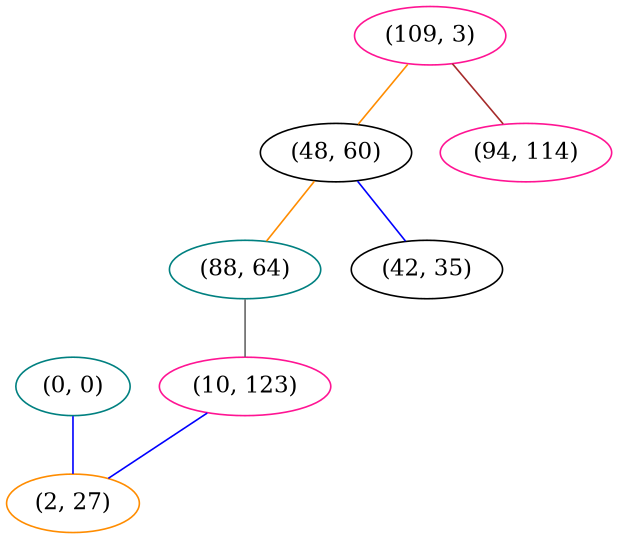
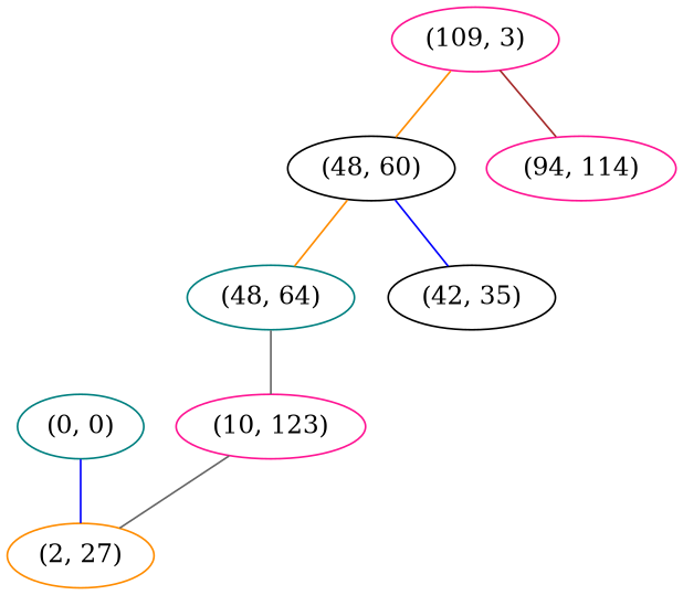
  graph {
    node [color=deeppink]
    edge [color=gray40 weight=1]
-   "(48, 64)" [color=teal label="(88, 64)"]
+   "(48, 64)" [color=teal]
    "(10, 123)"
    "(0, 0)" [color=teal]
    "(2, 27)" [color=darkorange]
    "(109, 3)"
    n6 [color=black label="(48, 60)"]
    "(94, 114)"
    "(42, 35)" [color=black]
    "(48, 64)" -- "(10, 123)"
-   "(10, 123)" -- "(2, 27)" [color=blue]
+   "(10, 123)" -- "(2, 27)"
    "(0, 0)" -- "(2, 27)" [color=blue weight=4]
    "(109, 3)" -- n6 [color=darkorange]
    "(109, 3)" -- "(94, 114)" [color=brown]
    n6 -- "(48, 64)" [color=darkorange]
    n6 -- "(42, 35)" [color=blue]
  }
